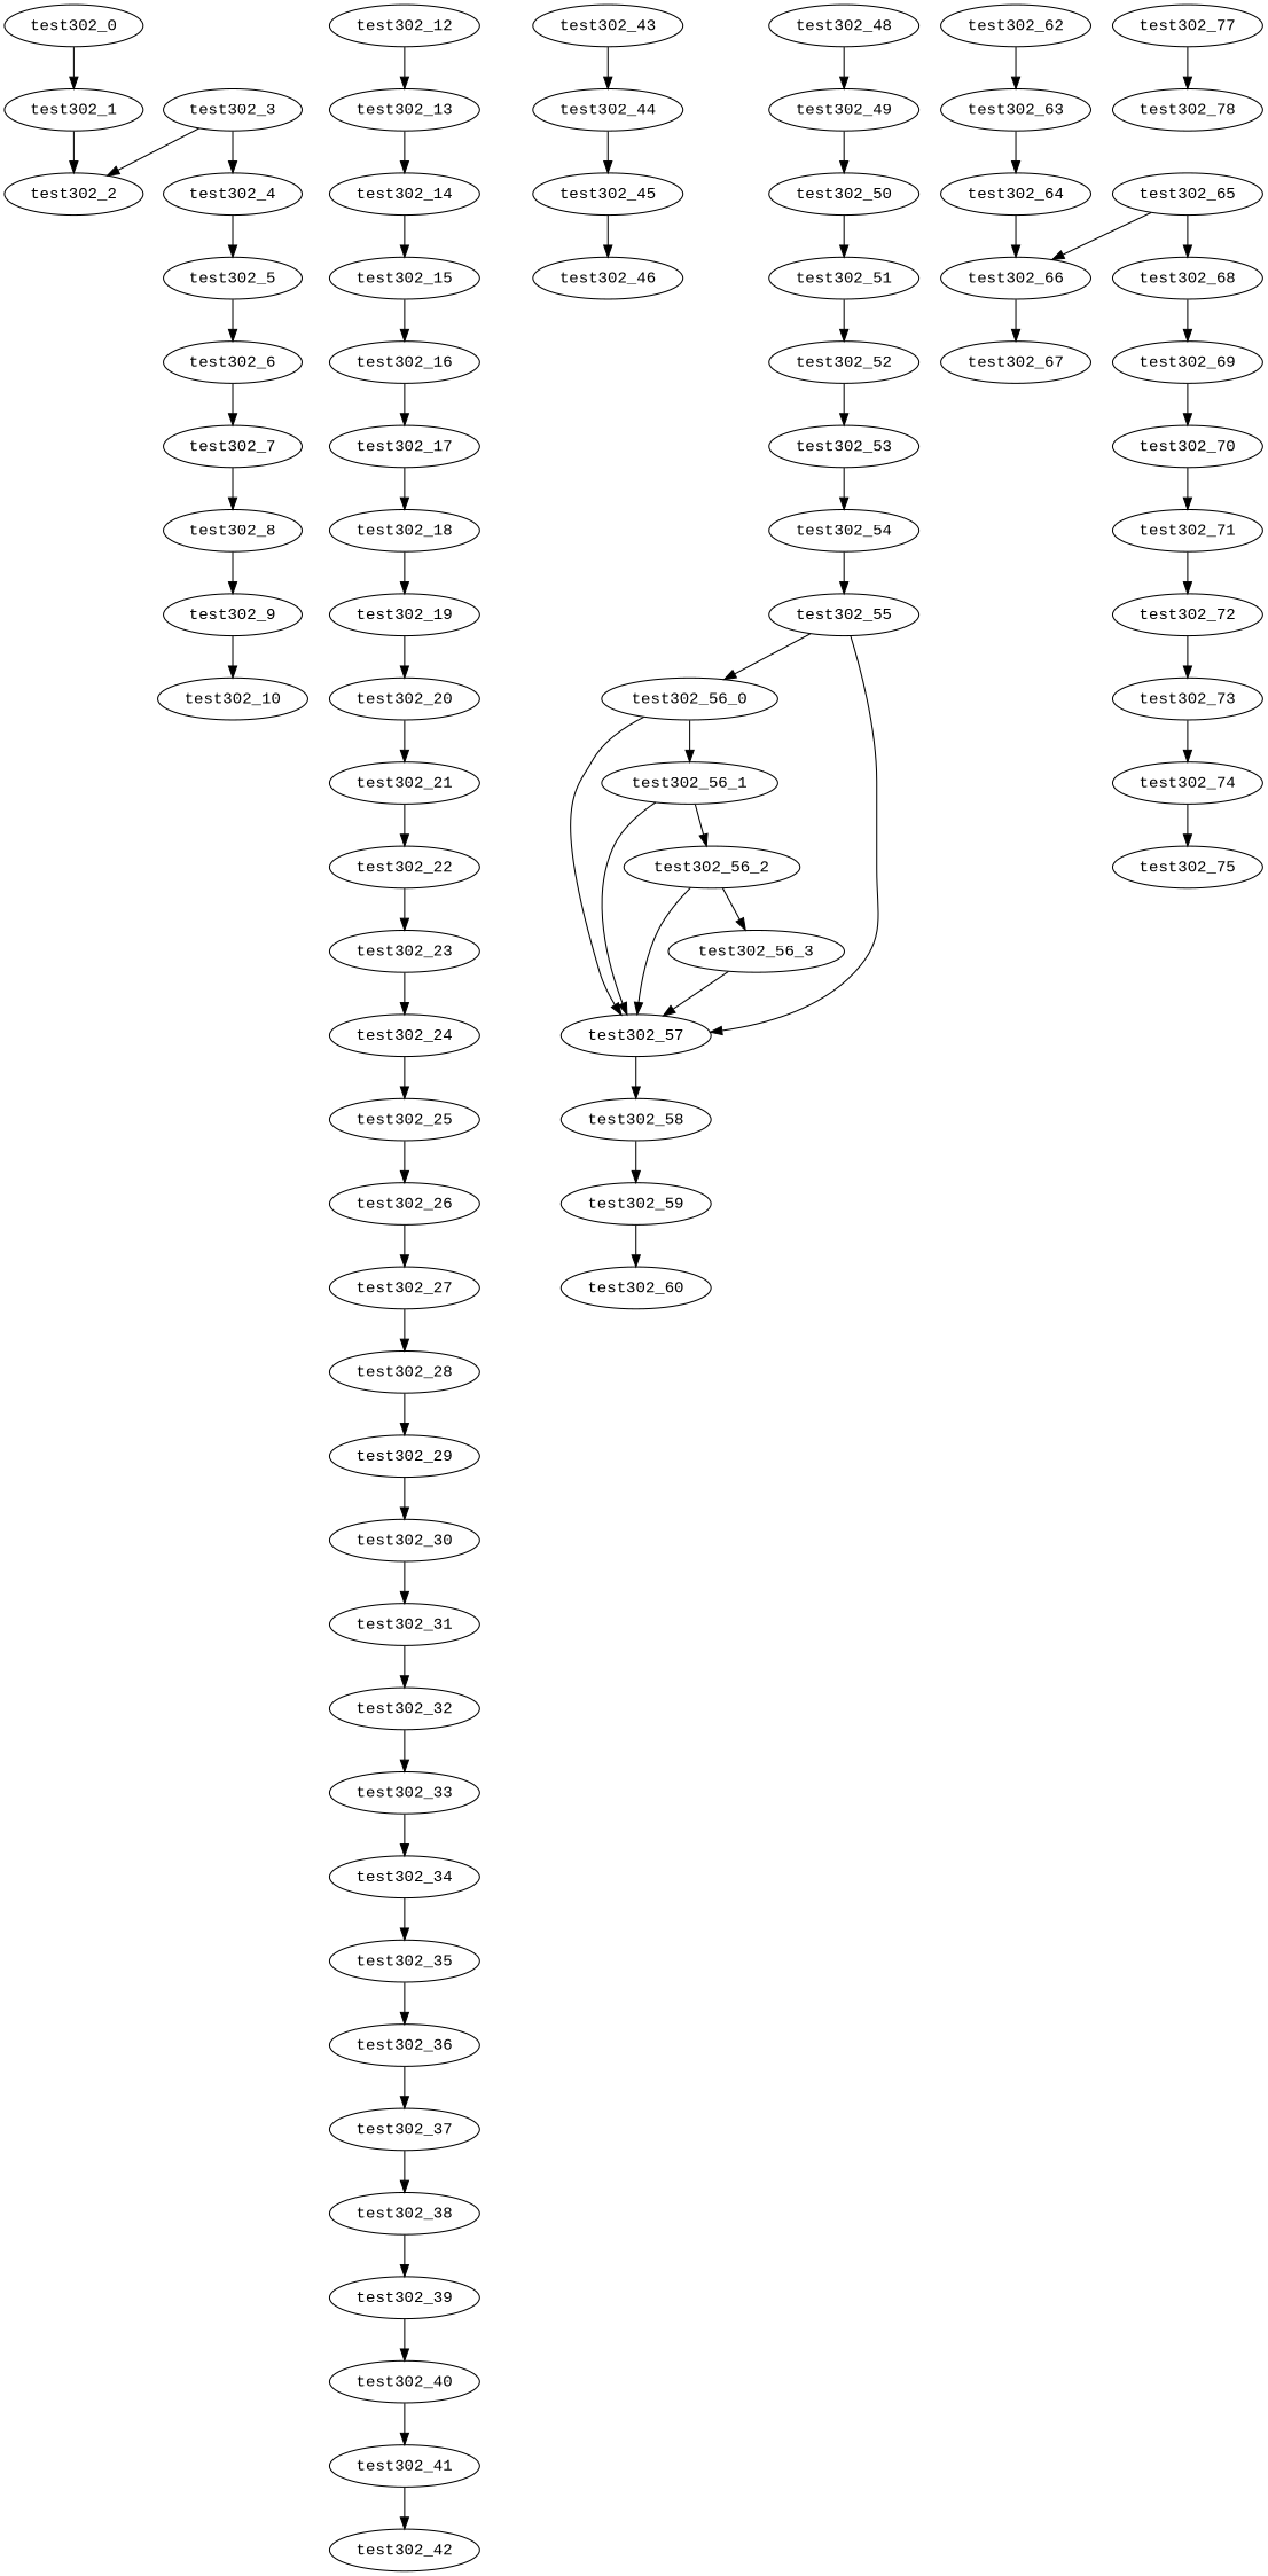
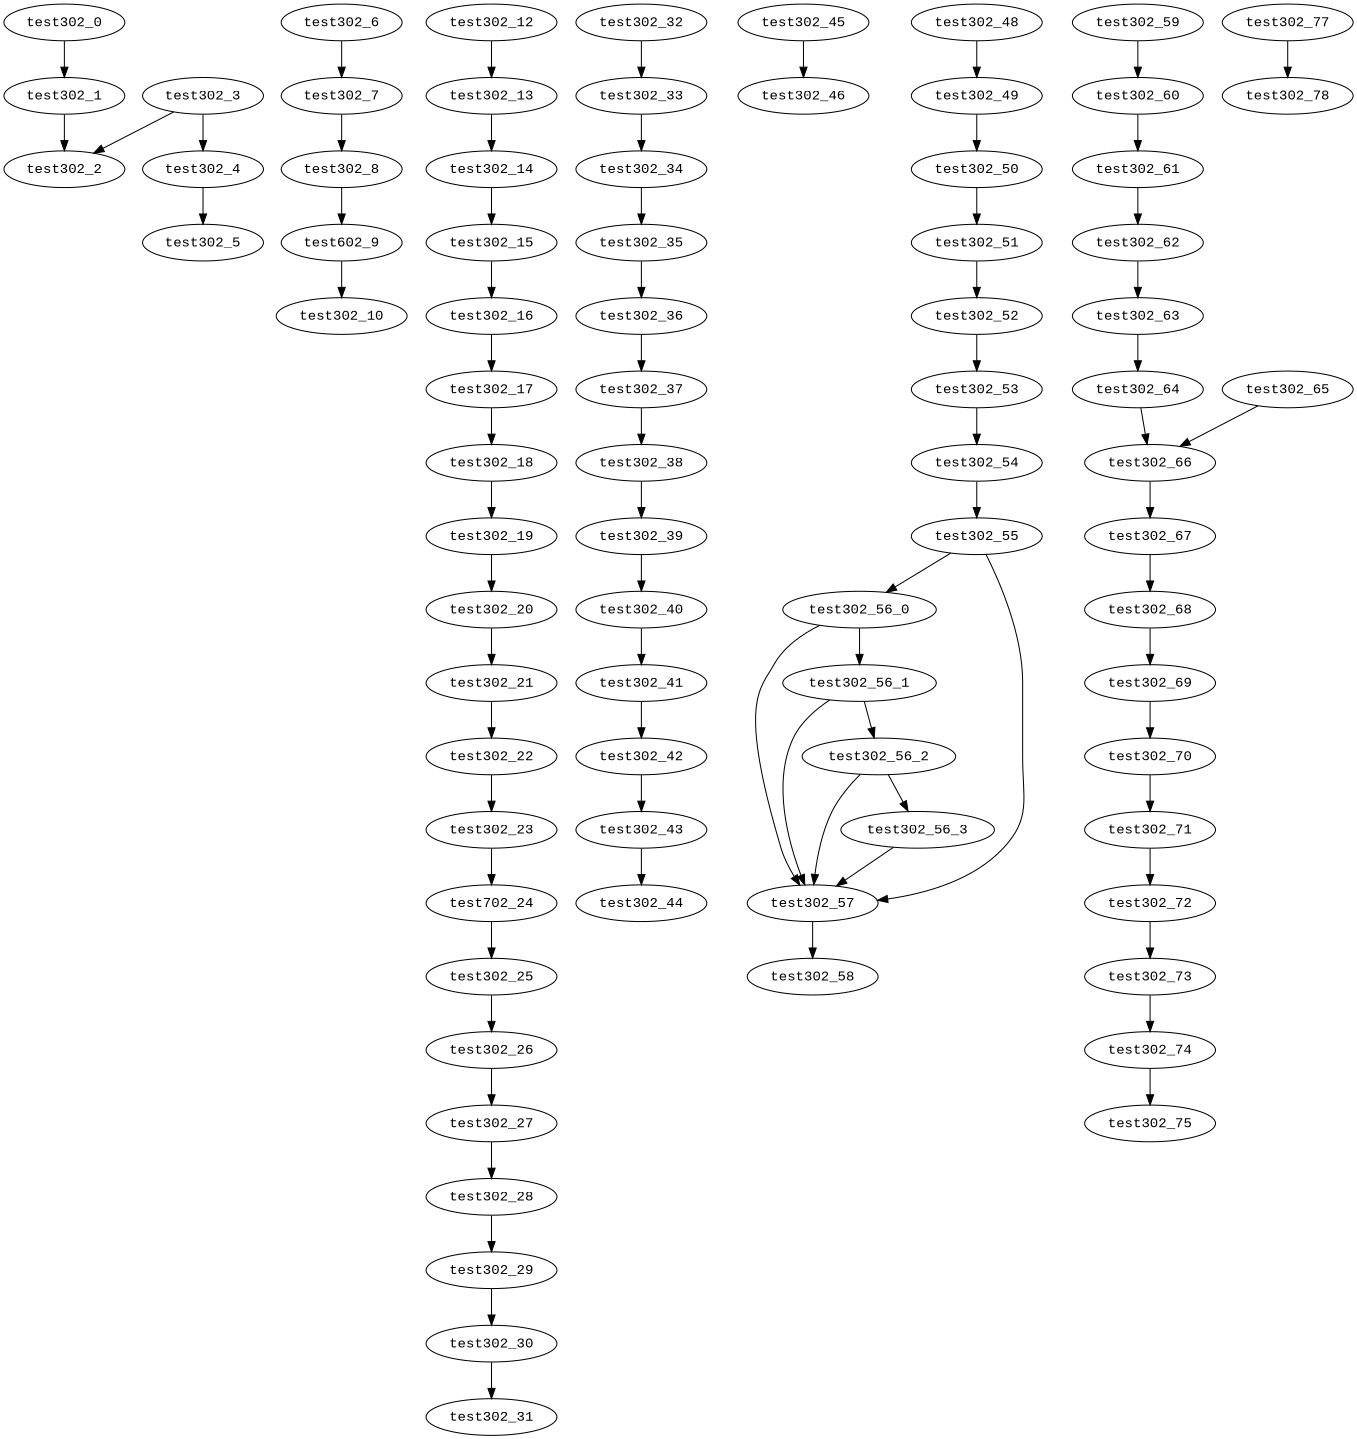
  digraph {
    fontname="Liberation Mono"
    node [fontname="Liberation Mono"]
    edge [fontname="Liberation Mono"]
    test302_0
    test302_1
    test302_2
    test302_3
    test302_4
    test302_5
    test302_6
    test302_7
    test302_8
-   test302_9
+   test302_9 [label=test602_9]
    test302_10
    test302_12
    test302_13
    test302_14
    test302_15
    test302_16
    test302_17
    test302_18
    test302_19
    test302_20
    test302_21
    test302_22
    test302_23
-   test302_24
+   test302_24 [label=test702_24]
    test302_25
    test302_26
    test302_27
    test302_28
    test302_29
    test302_30
    test302_31
    test302_32
    test302_33
    test302_34
    test302_35
    test302_36
    test302_37
    test302_38
    test302_39
    test302_40
    test302_41
    test302_42
    test302_43
    test302_44
    test302_45
    test302_46
    test302_48
    test302_49
    test302_50
    test302_51
    test302_52
    test302_53
    test302_54
    test302_55
    test302_56_0
    test302_57
    test302_56_1
    test302_58
    test302_56_2
    test302_59
    test302_56_3
    test302_60
+   test302_61
    test302_62
    test302_63
    test302_64
    test302_66
    test302_65
    test302_67
    test302_68
    test302_69
    test302_70
    test302_71
    test302_72
    test302_73
    test302_74
    test302_75
    test302_77
    test302_78
    test302_0 -> test302_1
    test302_1 -> test302_2
    test302_3 -> test302_2
    test302_3 -> test302_4
    test302_4 -> test302_5
-   test302_5 -> test302_6
    test302_6 -> test302_7
    test302_7 -> test302_8
    test302_8 -> test302_9
    test302_9 -> test302_10
    test302_12 -> test302_13
    test302_13 -> test302_14
    test302_14 -> test302_15
    test302_15 -> test302_16
    test302_16 -> test302_17
    test302_17 -> test302_18
    test302_18 -> test302_19
    test302_19 -> test302_20
    test302_20 -> test302_21
    test302_21 -> test302_22
    test302_22 -> test302_23
    test302_23 -> test302_24
    test302_24 -> test302_25
    test302_25 -> test302_26
    test302_26 -> test302_27
    test302_27 -> test302_28
    test302_28 -> test302_29
    test302_29 -> test302_30
    test302_30 -> test302_31
-   test302_31 -> test302_32
    test302_32 -> test302_33
    test302_33 -> test302_34
    test302_34 -> test302_35
    test302_35 -> test302_36
    test302_36 -> test302_37
    test302_37 -> test302_38
    test302_38 -> test302_39
    test302_39 -> test302_40
    test302_40 -> test302_41
    test302_41 -> test302_42
+   test302_42 -> test302_43
    test302_43 -> test302_44
-   test302_44 -> test302_45
    test302_45 -> test302_46
    test302_48 -> test302_49
    test302_49 -> test302_50
    test302_50 -> test302_51
    test302_51 -> test302_52
    test302_52 -> test302_53
    test302_53 -> test302_54
    test302_54 -> test302_55
    test302_55 -> test302_56_0
    test302_55 -> test302_57
    test302_56_0 -> test302_57
    test302_56_0 -> test302_56_1
    test302_57 -> test302_58
    test302_56_1 -> test302_57
    test302_56_1 -> test302_56_2
-   test302_58 -> test302_59
    test302_56_2 -> test302_57
    test302_56_2 -> test302_56_3
    test302_59 -> test302_60
    test302_56_3 -> test302_57
+   test302_60 -> test302_61
+   test302_61 -> test302_62
    test302_62 -> test302_63
    test302_63 -> test302_64
    test302_64 -> test302_66
    test302_66 -> test302_67
    test302_65 -> test302_66
-   test302_65 -> test302_68
+   test302_67 -> test302_68
    test302_68 -> test302_69
    test302_69 -> test302_70
    test302_70 -> test302_71
    test302_71 -> test302_72
    test302_72 -> test302_73
    test302_73 -> test302_74
    test302_74 -> test302_75
    test302_77 -> test302_78
  }
